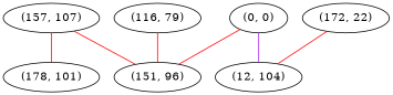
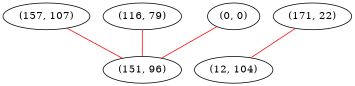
  graph {
    edge [color=red weight=1]
    n1 [label="(157, 107)"]
-   "(178, 101)"
    "(151, 96)"
    "(0, 0)"
    "(12, 104)"
-   "(171, 22)" [label="(172, 22)"]
+   "(171, 22)"
    n7 [label="(116, 79)"]
-   n1 -- "(178, 101)"
    n1 -- "(151, 96)"
    "(0, 0)" -- "(151, 96)"
-   "(0, 0)" -- "(12, 104)" [color=purple weight=4]
    "(171, 22)" -- "(12, 104)"
    n7 -- "(151, 96)"
  }
